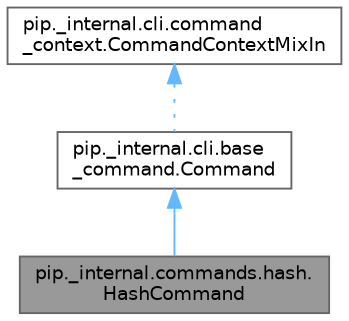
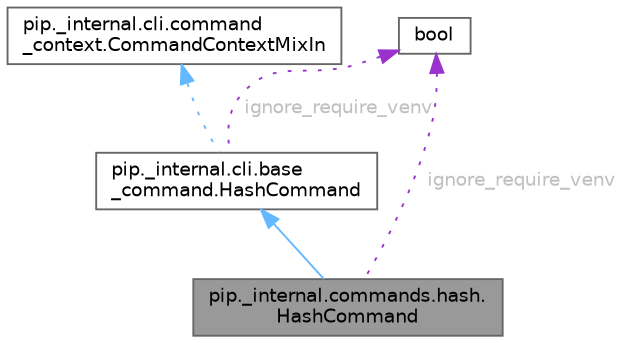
  digraph {
    node [color=gray40 fillcolor=white fontname=Helvetica fontsize=10 shape=box style=filled]
    edge [color=steelblue1 dir=back fontname=Helvetica fontsize=10 labelfontname=Helvetica labelfontsize=10 style=dotted]
    n1 [fillcolor=grey60 fontcolor=black height=0.2 label="pip._internal.commands.hash.\lHashCommand" width=0.4]
-   n2 [height=0.2 label="pip._internal.cli.base\l_command.Command" width=0.4]
+   n2 [height=0.2 label="pip._internal.cli.base\l_command.HashCommand" width=0.4]
    n3 [height=0.2 label="pip._internal.cli.command\l_context.CommandContextMixIn" width=0.4]
+   n4 [height=0.2 label=bool width=0.4]
    n2 -> n1 [style=solid]
    n3 -> n2
+   n4 -> n1 [color=darkorchid3 fontcolor=grey label=" ignore_require_venv"]
+   n4 -> n2 [color=darkorchid3 fontcolor=grey label=" ignore_require_venv"]
  }
